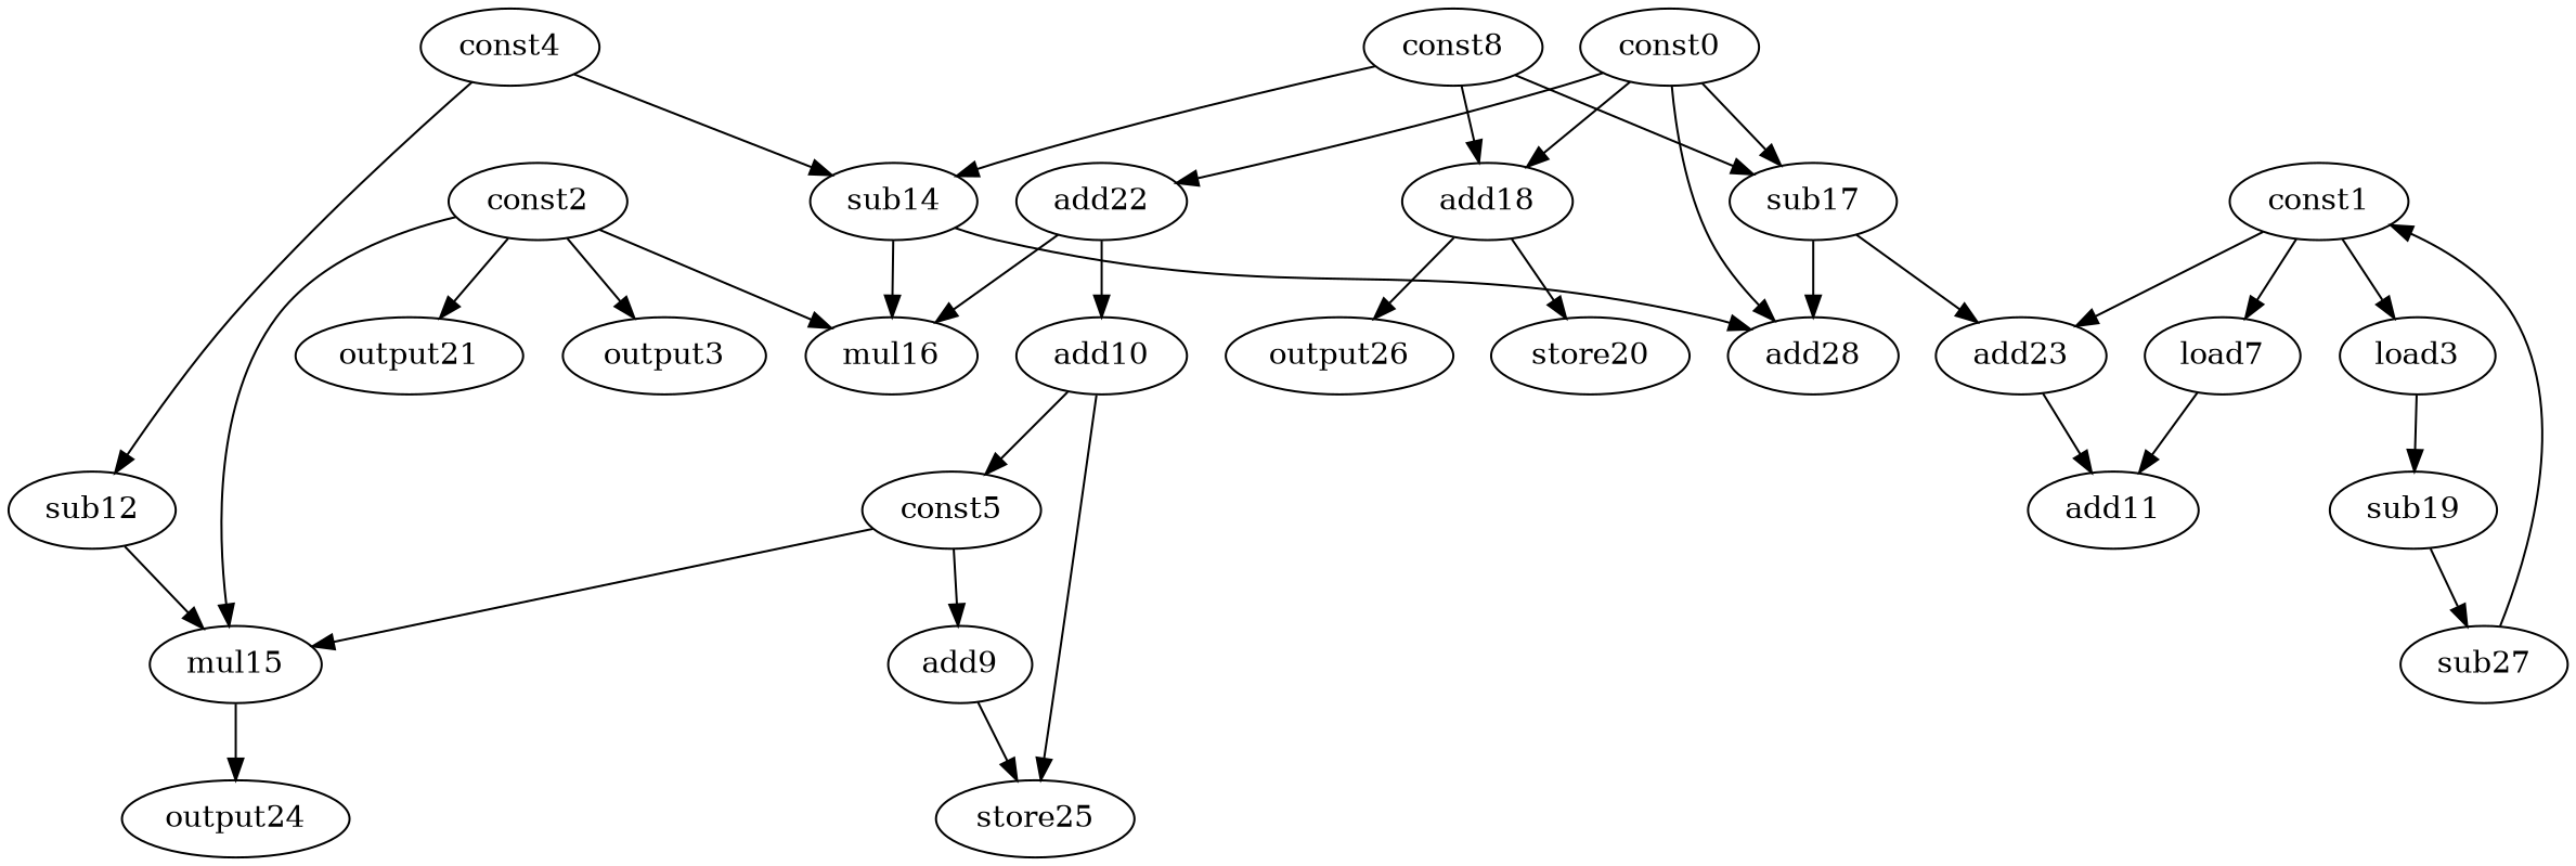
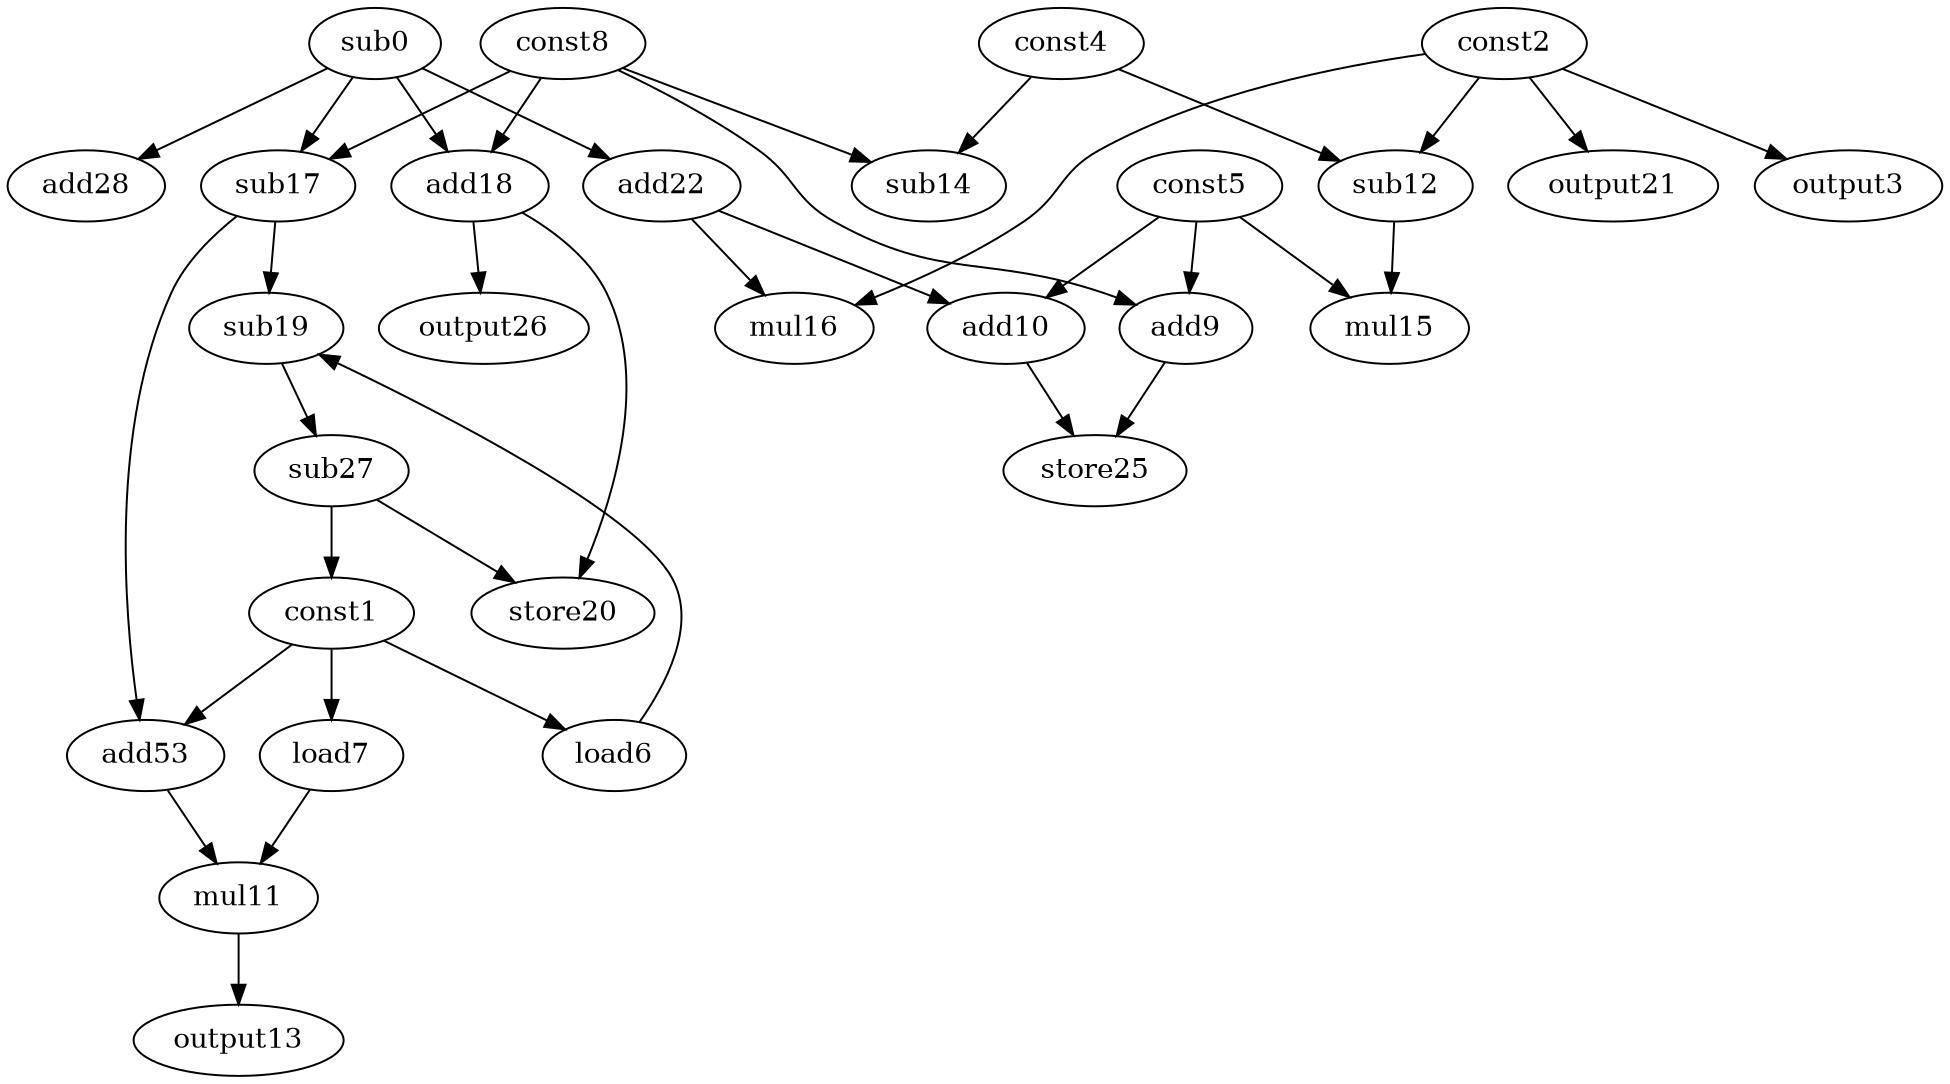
  digraph {
    node [opcode=add]
    edge [operand=0]
-   const0 [opcode=const]
+   const0 [opcode=const label=sub0]
    sub17 [opcode=sub]
    add18
    add22
    add28
-   add23
+   add23 [label=add53]
    sub19 [opcode=sub]
    store20 [opcode=store]
    output26 [opcode=output]
    mul16 [opcode=mul]
    add10
    const1 [opcode=const]
-   load6 [opcode=load label=load3]
+   load6 [opcode=load]
    load7 [opcode=load]
-   add11
+   add11 [label=mul11]
    sub27 [opcode=sub]
    const2 [opcode=const]
    output3 [opcode=output]
    sub12 [opcode=sub]
    output21 [opcode=output]
    mul15 [opcode=mul]
    const4 [opcode=const]
    sub14 [opcode=sub]
    const5 [opcode=const]
    add9
    store25 [opcode=store]
-   output24 [opcode=output]
+   output13 [opcode=output]
    const8 [opcode=const]
    const0 -> sub17 [operand=1]
    const0 -> add18
    const0 -> add22 [operand=1]
    const0 -> add28
    sub17 -> add23
-   sub17 -> add28
+   sub17 -> sub19
    add18 -> store20
    add18 -> output26
    add22 -> mul16
    add22 -> add10 [operand=1]
    add23 -> add11
    sub19 -> sub27 [operand=1]
    add10 -> store25 [operand=1]
    const1 -> add23 [operand=1]
    const1 -> load6
    const1 -> load7
    load6 -> sub19 [operand=1]
    load7 -> add11 [operand=1]
+   add11 -> output13
+   sub27 -> store20 [operand=1]
    sub27 -> const1
    const2 -> mul16
    const2 -> output3
-   const2 -> mul15
+   const2 -> sub12
    const2 -> output21
    sub12 -> mul15
-   mul15 -> output24
    const4 -> sub12 [operand=1]
    const4 -> sub14 [operand=1]
-   sub14 -> add28 [operand=1]
-   sub14 -> mul16 [operand=1]
-   add10 -> const5
+   const5 -> add10
    const5 -> mul15 [operand=1]
    const5 -> add9 [operand=1]
    add9 -> store25
    const8 -> sub17
    const8 -> add18 [operand=1]
    const8 -> sub14
+   const8 -> add9
  }
